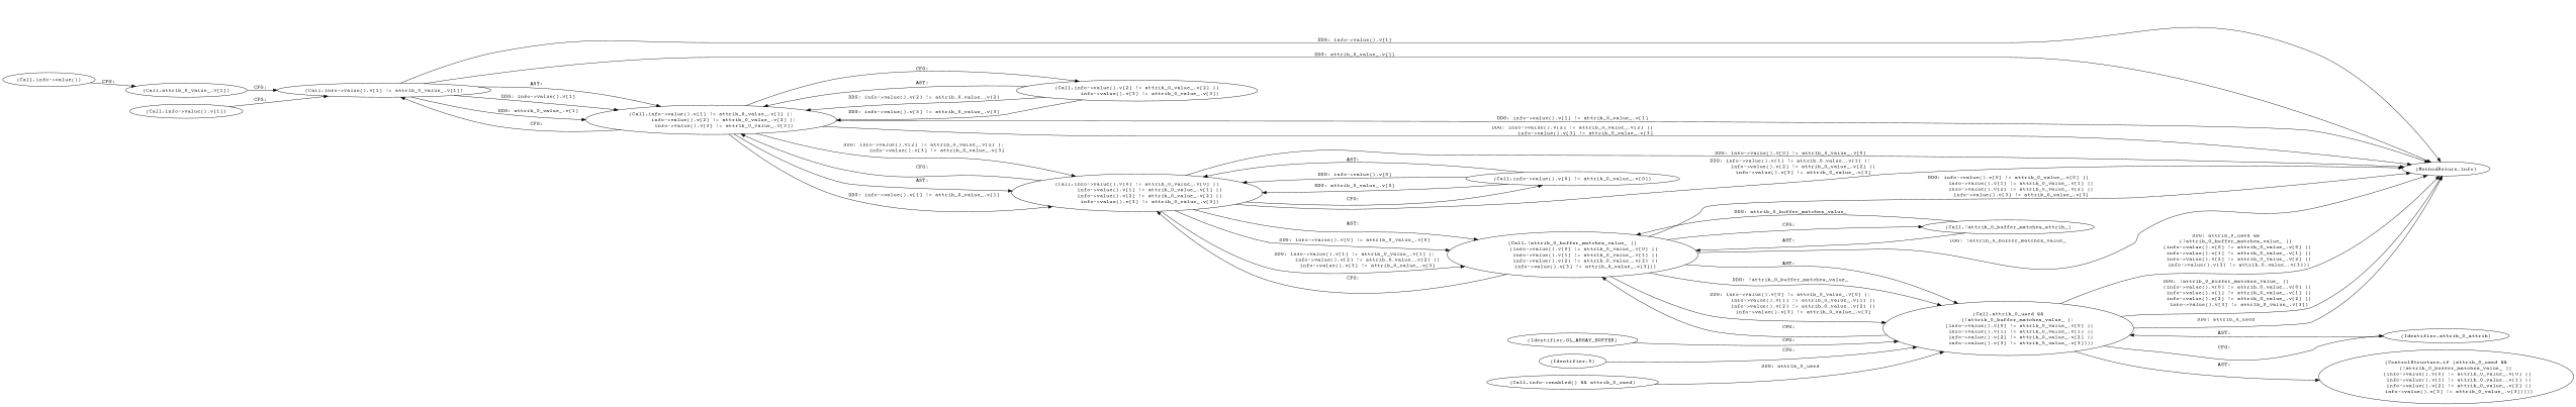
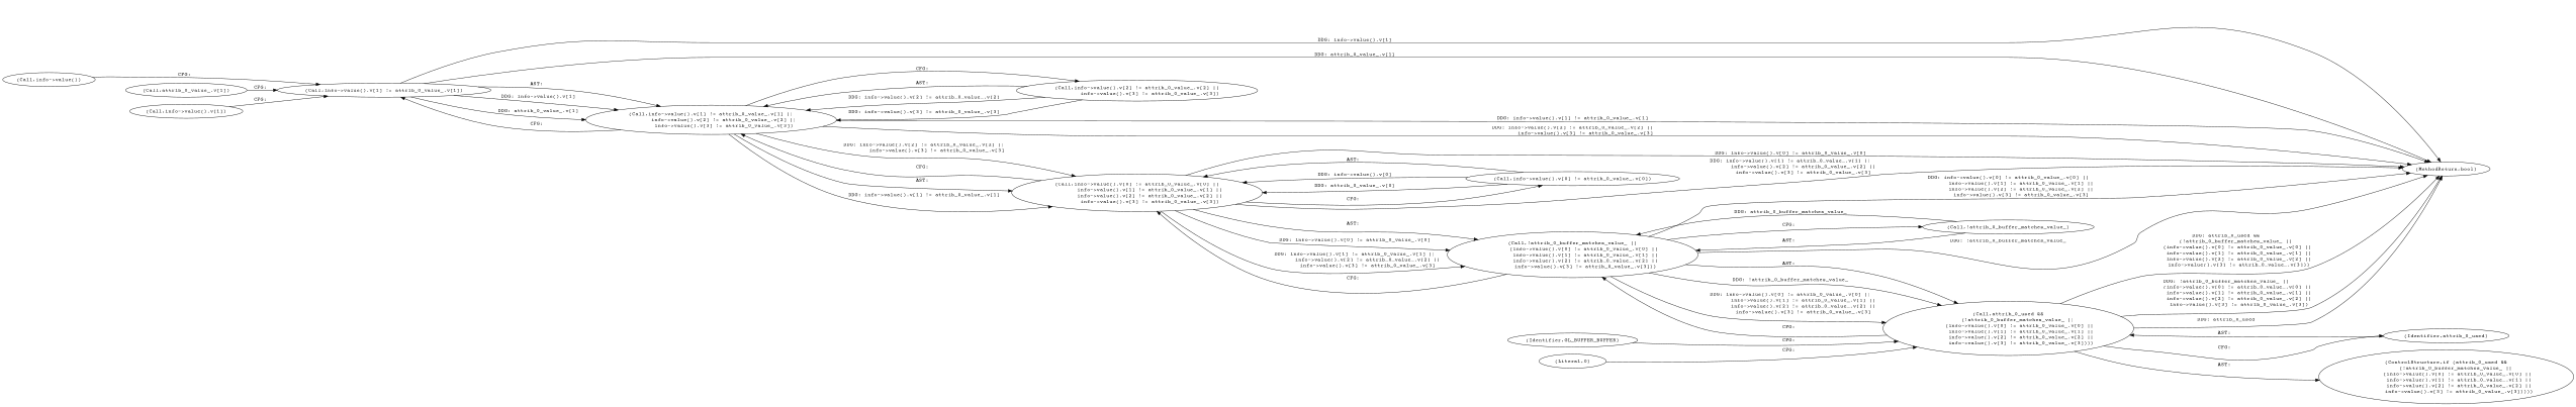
  digraph {
    fontname="Courier Prime"
    rankdir=LR
    node [fontname="Courier Prime"]
    edge [fontname="Courier Prime"]
    n1 [label="(Call,info->value().v[1] != attrib_0_value_.v[1])"]
    n2 [label="(Call,info->value().v[1] != attrib_0_value_.v[1] ||\n        info->value().v[2] != attrib_0_value_.v[2] ||\n        info->value().v[3] != attrib_0_value_.v[3])"]
-   n3 [label="(MethodReturn,info)"]
+   n3 [label="(MethodReturn,bool)"]
    n4 [label="(Call,info->value().v[0] != attrib_0_value_.v[0] ||\n        info->value().v[1] != attrib_0_value_.v[1] ||\n        info->value().v[2] != attrib_0_value_.v[2] ||\n        info->value().v[3] != attrib_0_value_.v[3])"]
    n5 [label="(Call,info->value().v[2] != attrib_0_value_.v[2] ||\n        info->value().v[3] != attrib_0_value_.v[3])"]
    n6 [label="(Call,attrib_0_value_.v[1])"]
    n7 [label="(Call,!attrib_0_buffer_matches_value_ ||\n       (info->value().v[0] != attrib_0_value_.v[0] ||\n        info->value().v[1] != attrib_0_value_.v[1] ||\n        info->value().v[2] != attrib_0_value_.v[2] ||\n        info->value().v[3] != attrib_0_value_.v[3]))"]
    n8 [label="(Call,info->value().v[0] != attrib_0_value_.v[0])"]
    n9 [label="(Call,attrib_0_used &&\n      (!attrib_0_buffer_matches_value_ ||\n       (info->value().v[0] != attrib_0_value_.v[0] ||\n        info->value().v[1] != attrib_0_value_.v[1] ||\n        info->value().v[2] != attrib_0_value_.v[2] ||\n        info->value().v[3] != attrib_0_value_.v[3])))"]
-   n10 [label="(Call,!attrib_0_buffer_matches_attrib_)"]
+   n10 [label="(Call,!attrib_0_buffer_matches_value_)"]
    n11 [label="(ControlStructure,if (attrib_0_used &&\n      (!attrib_0_buffer_matches_value_ ||\n       (info->value().v[0] != attrib_0_value_.v[0] ||\n        info->value().v[1] != attrib_0_value_.v[1] ||\n        info->value().v[2] != attrib_0_value_.v[2] ||\n        info->value().v[3] != attrib_0_value_.v[3]))))"]
-   n12 [label="(Identifier,attrib_0_attrib)"]
+   n12 [label="(Identifier,attrib_0_used)"]
    n13 [label="(Call,info->value().v[1])"]
-   n14 [label="(Identifier,GL_ARRAY_BUFFER)"]
-   n15 [label="(Identifier,0)"]
-   n16 [label="(Call,info->enabled() && attrib_0_used)"]
+   n14 [label="(Identifier,GL_BUFFER_BUFFER)"]
+   n15 [label="(Literal,0)"]
    n17 [label="(Call,info->value())"]
    n1 -> n2 [label="AST: "]
    n1 -> n2 [label="DDG: info->value().v[1]"]
    n1 -> n2 [label="DDG: attrib_0_value_.v[1]"]
    n1 -> n3 [label="DDG: info->value().v[1]"]
    n1 -> n3 [label="DDG: attrib_0_value_.v[1]"]
    n2 -> n1 [label="CFG: "]
    n2 -> n3 [label="DDG: info->value().v[1] != attrib_0_value_.v[1]"]
    n2 -> n3 [label="DDG: info->value().v[2] != attrib_0_value_.v[2] ||\n        info->value().v[3] != attrib_0_value_.v[3]"]
    n2 -> n4 [label="AST: "]
    n2 -> n4 [label="DDG: info->value().v[1] != attrib_0_value_.v[1]"]
    n2 -> n4 [label="DDG: info->value().v[2] != attrib_0_value_.v[2] ||\n        info->value().v[3] != attrib_0_value_.v[3]"]
    n2 -> n5 [label="CFG: "]
    n4 -> n2 [label="CFG: "]
    n4 -> n3 [label="DDG: info->value().v[0] != attrib_0_value_.v[0]"]
    n4 -> n3 [label="DDG: info->value().v[1] != attrib_0_value_.v[1] ||\n        info->value().v[2] != attrib_0_value_.v[2] ||\n        info->value().v[3] != attrib_0_value_.v[3]"]
    n4 -> n7 [label="AST: "]
    n4 -> n7 [label="DDG: info->value().v[0] != attrib_0_value_.v[0]"]
    n4 -> n7 [label="DDG: info->value().v[1] != attrib_0_value_.v[1] ||\n        info->value().v[2] != attrib_0_value_.v[2] ||\n        info->value().v[3] != attrib_0_value_.v[3]"]
    n4 -> n8 [label="CFG: "]
    n5 -> n2 [label="AST: "]
    n5 -> n2 [label="DDG: info->value().v[2] != attrib_0_value_.v[2]"]
    n5 -> n2 [label="DDG: info->value().v[3] != attrib_0_value_.v[3]"]
    n6 -> n1 [label="CFG: "]
    n7 -> n3 [label="DDG: !attrib_0_buffer_matches_value_"]
    n7 -> n3 [label="DDG: info->value().v[0] != attrib_0_value_.v[0] ||\n        info->value().v[1] != attrib_0_value_.v[1] ||\n        info->value().v[2] != attrib_0_value_.v[2] ||\n        info->value().v[3] != attrib_0_value_.v[3]"]
    n7 -> n4 [label="CFG: "]
    n7 -> n9 [label="AST: "]
    n7 -> n9 [label="DDG: !attrib_0_buffer_matches_value_"]
    n7 -> n9 [label="DDG: info->value().v[0] != attrib_0_value_.v[0] ||\n        info->value().v[1] != attrib_0_value_.v[1] ||\n        info->value().v[2] != attrib_0_value_.v[2] ||\n        info->value().v[3] != attrib_0_value_.v[3]"]
    n7 -> n10 [label="CFG: "]
    n8 -> n4 [label="AST: "]
    n8 -> n4 [label="DDG: info->value().v[0]"]
    n8 -> n4 [label="DDG: attrib_0_value_.v[0]"]
    n9 -> n3 [label="DDG: attrib_0_used &&\n      (!attrib_0_buffer_matches_value_ ||\n       (info->value().v[0] != attrib_0_value_.v[0] ||\n        info->value().v[1] != attrib_0_value_.v[1] ||\n        info->value().v[2] != attrib_0_value_.v[2] ||\n        info->value().v[3] != attrib_0_value_.v[3]))"]
    n9 -> n3 [label="DDG: !attrib_0_buffer_matches_value_ ||\n       (info->value().v[0] != attrib_0_value_.v[0] ||\n        info->value().v[1] != attrib_0_value_.v[1] ||\n        info->value().v[2] != attrib_0_value_.v[2] ||\n        info->value().v[3] != attrib_0_value_.v[3])"]
    n9 -> n3 [label="DDG: attrib_0_used"]
    n9 -> n7 [label="CFG: "]
    n9 -> n11 [label="AST: "]
    n9 -> n12 [label="CFG: "]
    n10 -> n7 [label="AST: "]
    n10 -> n7 [label="DDG: attrib_0_buffer_matches_value_"]
    n12 -> n9 [label="AST: "]
    n13 -> n1 [label="CFG: "]
    n14 -> n9 [label="CFG: "]
    n15 -> n9 [label="CFG: "]
-   n16 -> n9 [label="DDG: attrib_0_used"]
-   n17 -> n6 [label="CFG: "]
+   n17 -> n1 [label="CFG: "]
  }
